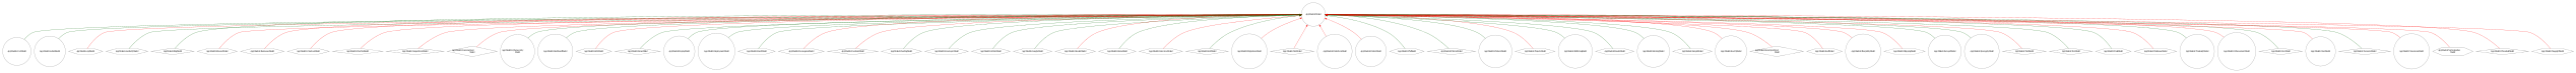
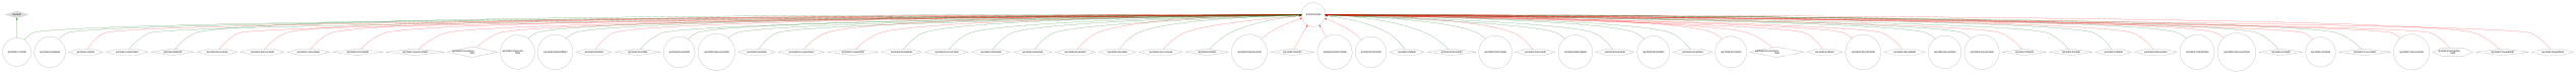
  digraph {
    rankdir=TB
    fontname="PT Serif"
    node [color=grey40 fillcolor=white fontname="PT Serif" fontsize=10 shape=hexagon style=filled]
    edge [color=darkgreen dir=back fontname="PT Serif" fontsize=10 labelfontname=Helvetica labelfontsize=10 style=solid]
+   n1 [color=grey60 fillcolor="#E0E0E0" height=0.2 label=BaseModel shape=diamond width=0.4]
    n2 [height=0.2 label="App\\Models\\CartModel" shape=circle width=0.4]
    n3 [height=0.2 label="App\\Models\\Model" shape=circle width=0.4]
    n4 [height=0.2 label="App\\Models\\AdminModel" shape=circle width=0.4]
    n5 [height=0.2 label="App\\Models\\ApiModel" width=0.4]
    n6 [height=0.2 label="App\\Models\\AutobellyModel" width=0.4]
    n7 [height=0.2 label="App\\Models\\BlogModel" shape=diamond width=0.4]
    n8 [height=0.2 label="App\\Models\\BrowserModel" width=0.4]
    n9 [height=0.2 label="App\\Models\\BusinessesModel" width=0.4]
    n10 [height=0.2 label="App\\Models\\CheckoutModel" width=0.4]
    n11 [height=0.2 label="App\\Models\\ChorltonModel" shape=diamond width=0.4]
    n12 [height=0.2 label="App\\Models\\CompetitionsModel" shape=diamond width=0.4]
    n13 [height=0.2 label="App\\Models\\Customerlover\lModel" shape=diamond width=0.4]
    n14 [height=0.2 label="App\\Models\\Cybersecurity\lModel" shape=circle width=0.4]
    n15 [height=0.2 label="App\\Models\\DashboardModel" shape=circle width=0.4]
    n16 [height=0.2 label="App\\Models\\DebtModel" width=0.4]
    n17 [height=0.2 label="App\\Models\\DemoModel" shape=diamond width=0.4]
    n18 [height=0.2 label="App\\Models\\DeployModel" shape=circle width=0.4]
    n19 [height=0.2 label="App\\Models\\DeploymentModel" shape=circle width=0.4]
    n20 [height=0.2 label="App\\Models\\EmailModel" width=0.4]
    n21 [height=0.2 label="App\\Models\\ExcusegameModel" width=0.4]
    n22 [height=0.2 label="App\\Models\\FacebookModel" shape=diamond width=0.4]
    n23 [height=0.2 label="App\\Models\\FundingModel" width=0.4]
    n24 [height=0.2 label="App\\Models\\FxsurveyorModel" width=0.4]
    n25 [height=0.2 label="App\\Models\\GithubModel" width=0.4]
    n26 [height=0.2 label="App\\Models\\GoogleModel" width=0.4]
    n27 [height=0.2 label="App\\Models\\HeadersModel" width=0.4]
    n28 [height=0.2 label="App\\Models\\HomeModel" width=0.4]
    n29 [height=0.2 label="App\\Models\\InterviewsModel" width=0.4]
    n30 [height=0.2 label="App\\Models\\KaliModel" shape=diamond width=0.4]
    n31 [height=0.2 label="App\\Models\\MigrationsModel" shape=circle width=0.4]
    Node31 [height=0.2 label="App\\Models\\NatsModel" shape=diamond width=0.4]
    n33 [height=0.2 label="App\\Models\\OrderitemModel" shape=circle width=0.4]
    n34 [height=0.2 label="App\\Models\\OrdersModel" shape=circle width=0.4]
    n35 [height=0.2 label="App\\Models\\PhdModel" width=0.4]
    n36 [height=0.2 label="App\\Models\\PoliciesModel" shape=diamond width=0.4]
    n37 [height=0.2 label="App\\Models\\ProductsModel" shape=circle width=0.4]
    n38 [height=0.2 label="App\\Models\\ProjectsModel" width=0.4]
    n39 [height=0.2 label="App\\Models\\RabbitmqModel" shape=circle width=0.4]
    n40 [height=0.2 label="App\\Models\\ReaderModel" width=0.4]
    n41 [height=0.2 label="App\\Models\\RentingModel" shape=circle width=0.4]
    n42 [height=0.2 label="App\\Models\\SampleModel" width=0.4]
    n43 [height=0.2 label="App\\Models\\SeacityModel" shape=circle width=0.4]
    n44 [height=0.2 label="App\\Models\\Securityarchitect\lModel" shape=diamond width=0.4]
    n45 [height=0.2 label="App\\Models\\SeedModel" width=0.4]
    n46 [height=0.2 label="App\\Models\\SharpishlyModel" shape=circle width=0.4]
    n47 [height=0.2 label="App\\Models\\ShippingModel" width=0.4]
    n48 [height=0.2 label="App\\Models\\SurveyorModel" shape=circle width=0.4]
    n49 [height=0.2 label="App\\Models\\SyncapplyModel" shape=circle width=0.4]
    n50 [height=0.2 label="App\\Models\\TaskModel" shape=diamond width=0.4]
    n51 [height=0.2 label="App\\Models\\TestModel" shape=diamond width=0.4]
    n52 [height=0.2 label="App\\Models\\TodoModel" width=0.4]
    n53 [height=0.2 label="App\\Models\\TodoissueModel" width=0.4]
    n54 [height=0.2 label="App\\Models\\TradeonlyModel" shape=circle width=0.4]
    n55 [height=0.2 label="App\\Models\\UrbanwetsuitModel" shape=circle width=0.4]
    n56 [height=0.2 label="App\\Models\\UserModel" shape=diamond width=0.4]
    n57 [height=0.2 label="App\\Models\\UsersModel" shape=circle width=0.4]
    n58 [height=0.2 label="App\\Models\\VacanciesModel" shape=diamond width=0.4]
    n59 [height=0.2 label="App\\Models\\VancanciesModel" shape=circle width=0.4]
    n60 [height=0.2 label="App\\Models\\Verticalgarden\lModel" width=0.4]
    n61 [height=0.2 label="App\\Models\\YikesdudeModel" shape=diamond width=0.4]
    n62 [height=0.2 label="App\\Models\\YougogirlModel" width=0.4]
+   n1 -> n2
    n3 -> n2
    n3 -> n4
    n3 -> n5 [color=red]
    n3 -> n6
    n3 -> n7
    n3 -> n8 [color=red]
    n3 -> n9 [color=red]
    n3 -> n10 [color=red]
    n3 -> n11 [color=red]
    n3 -> n12 [color=red]
    n3 -> n13 [color=red]
    n3 -> n14
    n3 -> n15
    n3 -> n16 [color=red]
    n3 -> n17
    n3 -> n18
    n3 -> n19
    n3 -> n20
    n3 -> n21 [color=red]
    n3 -> n22 [color=red]
    n3 -> n23
    n3 -> n24
    n3 -> n25
    n3 -> n26
    n3 -> n27 [color=red]
    n3 -> n28
    n3 -> n29 [color=red]
    n3 -> n30
    n3 -> n31 [color=red]
    n3 -> Node31 [color=red]
    n3 -> n33 [color=red]
    n3 -> n34 [color=red]
    n3 -> n35
    n3 -> n36
    n3 -> n37
    n3 -> n38 [color=red]
    n3 -> n39
    n3 -> n40
    n3 -> n41
    n3 -> n42
    n3 -> n43 [color=red]
    n3 -> n44 [color=red]
    n3 -> n45 [color=red]
    n3 -> n46 [color=red]
    n3 -> n47 [color=red]
    n3 -> n48
    n3 -> n49
    n3 -> n50 [color=red]
    n3 -> n51
    n3 -> n52
    n3 -> n53 [color=red]
    n3 -> n54
    n3 -> n55 [color=red]
    n3 -> n56
    n3 -> n57 [color=red]
    n3 -> n58
    n3 -> n59 [color=red]
    n3 -> n60 [color=red]
    n3 -> n61 [color=red]
    n3 -> n62 [color=red]
  }
